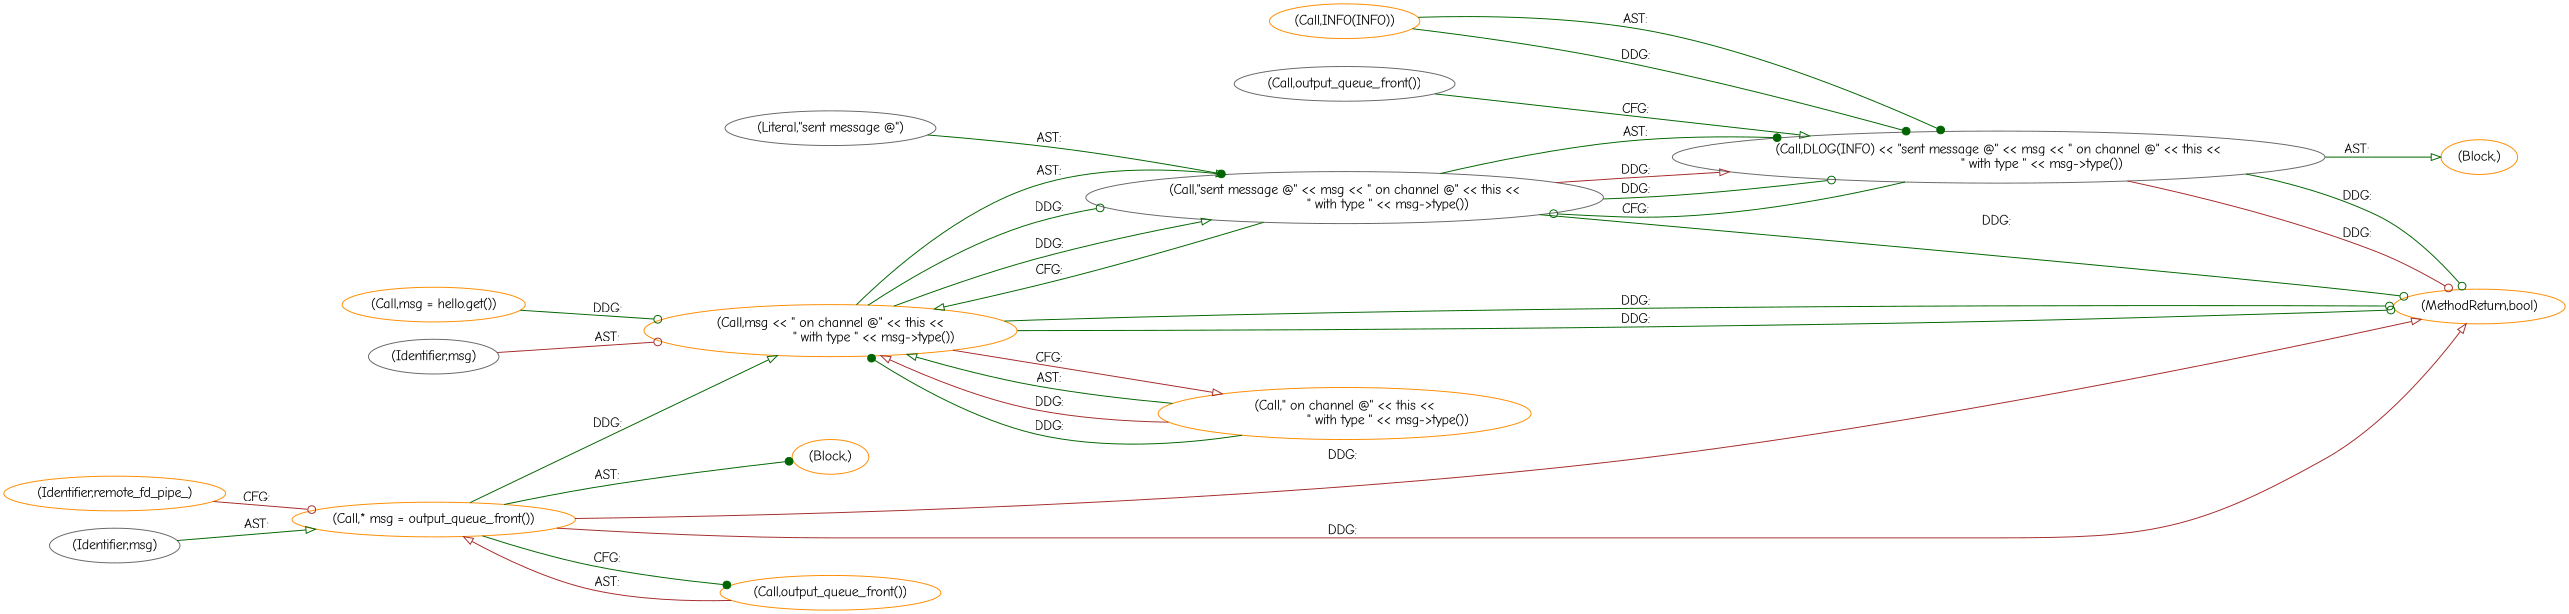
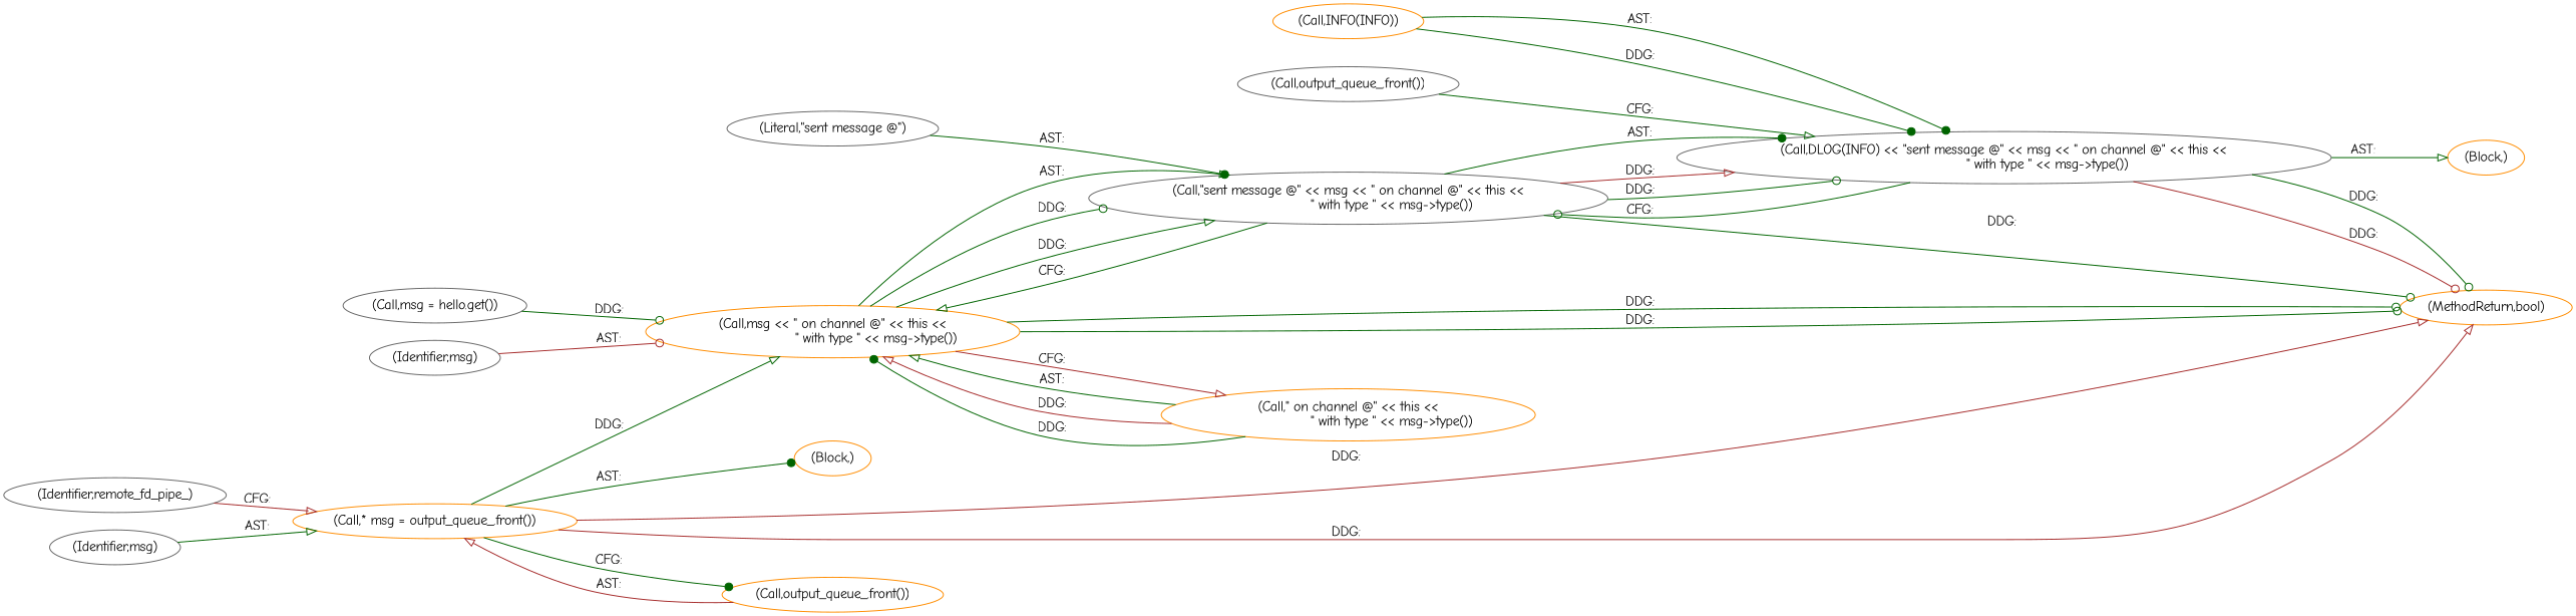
  digraph {
    fontname="Comic Neue"
    rankdir=LR
    node [color=darkorange fontname="Comic Neue"]
    edge [arrowhead=onormal color=darkgreen fontname="Comic Neue"]
    n1 [label="(Call,* msg = output_queue_.front())"]
    n2 [label="(Call,msg << \" on channel @\" << this <<\n                    \" with type \" << msg->type())"]
    n3 [label="(Block,)"]
    n4 [label="(MethodReturn,bool)"]
    n5 [label="(Call,output_queue_.front())"]
    n6 [color=gray40 label="(Call,\"sent message @\" << msg << \" on channel @\" << this <<\n                    \" with type \" << msg->type())"]
    n7 [label="(Call,\" on channel @\" << this <<\n                    \" with type \" << msg->type())"]
    n8 [color=gray40 label="(Call,DLOG(INFO) << \"sent message @\" << msg << \" on channel @\" << this <<\n                    \" with type \" << msg->type())"]
    n9 [label="(Block,)"]
-   n10 [label="(Call,msg = hello.get())"]
-   n11 [label="(Identifier,remote_fd_pipe_)"]
+   n10 [color=gray40 label="(Call,msg = hello.get())"]
+   n11 [color=gray40 label="(Identifier,remote_fd_pipe_)"]
    n12 [color=gray40 label="(Literal,\"sent message @\")"]
    n13 [label="(Call,INFO(INFO))"]
    n14 [color=gray40 label="(Call,output_queue_.front())"]
    n15 [color=gray40 label="(Identifier,msg)"]
    n16 [color=gray40 label="(Identifier,msg)"]
    n1 -> n2 [label="DDG: "]
    n1 -> n3 [arrowhead=dot label="AST: "]
    n1 -> n4 [color=brown label="DDG: "]
    n1 -> n4 [color=brown label="DDG: "]
    n1 -> n5 [arrowhead=dot label="CFG: "]
    n2 -> n4 [arrowhead=odot label="DDG: "]
    n2 -> n4 [arrowhead=odot label="DDG: "]
    n2 -> n6 [label="AST: "]
    n2 -> n6 [arrowhead=odot label="DDG: "]
    n2 -> n6 [label="DDG: "]
    n2 -> n7 [color=brown label="CFG: "]
    n5 -> n1 [color=brown label="AST: "]
    n6 -> n2 [label="CFG: "]
    n6 -> n4 [arrowhead=odot label="DDG: "]
    n6 -> n8 [arrowhead=dot label="AST: "]
    n6 -> n8 [color=brown label="DDG: "]
    n6 -> n8 [arrowhead=odot label="DDG: "]
    n7 -> n2 [label="AST: "]
    n7 -> n2 [color=brown label="DDG: "]
    n7 -> n2 [arrowhead=dot label="DDG: "]
    n8 -> n4 [arrowhead=odot label="DDG: "]
    n8 -> n4 [arrowhead=odot color=brown label="DDG: "]
    n8 -> n6 [arrowhead=odot label="CFG: "]
    n8 -> n9 [label="AST: "]
    n10 -> n2 [arrowhead=odot label="DDG: "]
-   n11 -> n1 [arrowhead=odot color=brown label="CFG: "]
+   n11 -> n1 [color=brown label="CFG: "]
    n12 -> n6 [arrowhead=dot label="AST: "]
    n13 -> n8 [arrowhead=dot label="AST: "]
    n13 -> n8 [arrowhead=dot label="DDG: "]
    n14 -> n8 [label="CFG: "]
    n15 -> n1 [label="AST: "]
    n16 -> n2 [arrowhead=odot color=brown label="AST: "]
  }
